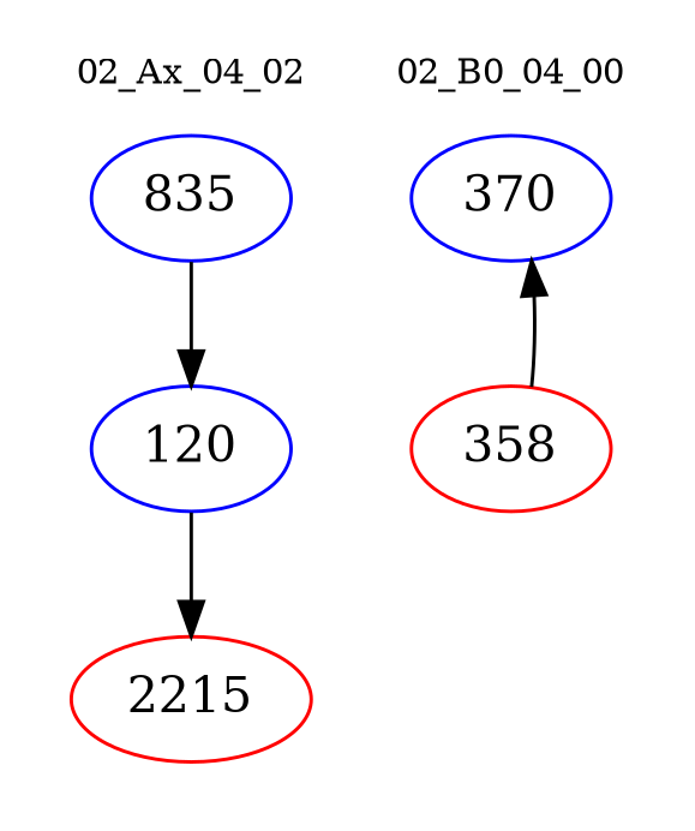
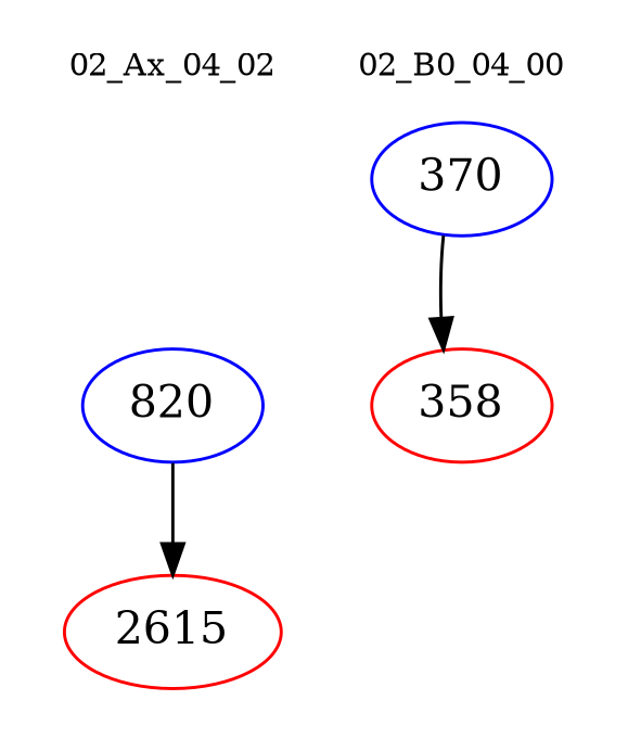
  digraph {
    node [color=blue]
    edge [color=black]
-   n1 [label=835]
-   n2 [label=120]
-   n3 [color=red label=2215]
+   n2 [label=820]
+   n3 [color=red label=2615]
    n4 [label=370]
    n5 [color=red label=358]
    subgraph cluster_1 {
      color=white
      fontsize=10
      label="02_Ax_04_02"
-     n1
      n2
      n3
    }
    subgraph cluster_2 {
      color=white
      fontsize=10
      label="02_B0_04_00"
      n4
      n5
    }
-   n1 -> n2
    n2 -> n3
-   n5 -> n4
+   n4 -> n5
  }
